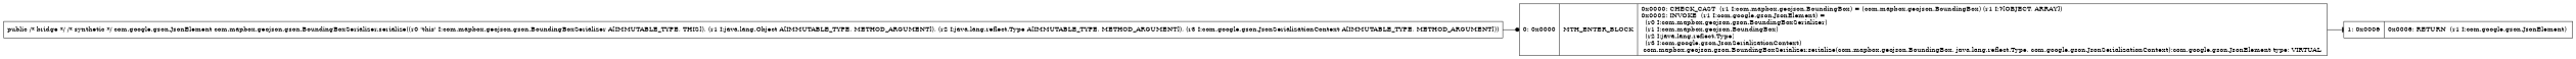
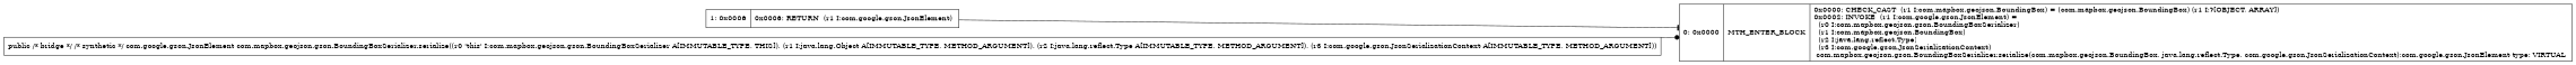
  digraph {
    rankdir=LR
    node [shape=record]
    n1 [label="{0\:\ 0x0000|MTH_ENTER_BLOCK\l|0x0000: CHECK_CAST  (r1 I:com.mapbox.geojson.BoundingBox) = (com.mapbox.geojson.BoundingBox) (r1 I:?[OBJECT, ARRAY]) \l0x0002: INVOKE  (r1 I:com.google.gson.JsonElement) = \l  (r0 I:com.mapbox.geojson.gson.BoundingBoxSerializer)\l  (r1 I:com.mapbox.geojson.BoundingBox)\l  (r2 I:java.lang.reflect.Type)\l  (r3 I:com.google.gson.JsonSerializationContext)\l com.mapbox.geojson.gson.BoundingBoxSerializer.serialize(com.mapbox.geojson.BoundingBox, java.lang.reflect.Type, com.google.gson.JsonSerializationContext):com.google.gson.JsonElement type: VIRTUAL \l}"]
    n2 [label="{1\:\ 0x0006|0x0006: RETURN  (r1 I:com.google.gson.JsonElement) \l}"]
    n3 [label="{public \/* bridge *\/ \/* synthetic *\/ com.google.gson.JsonElement com.mapbox.geojson.gson.BoundingBoxSerializer.serialize((r0 'this' I:com.mapbox.geojson.gson.BoundingBoxSerializer A[IMMUTABLE_TYPE, THIS]), (r1 I:java.lang.Object A[IMMUTABLE_TYPE, METHOD_ARGUMENT]), (r2 I:java.lang.reflect.Type A[IMMUTABLE_TYPE, METHOD_ARGUMENT]), (r3 I:com.google.gson.JsonSerializationContext A[IMMUTABLE_TYPE, METHOD_ARGUMENT])) }"]
-   n1 -> n2 [arrowhead=tee]
+   n2 -> n1 [arrowhead=tee]
    n3 -> n1 [arrowhead=dot]
  }
